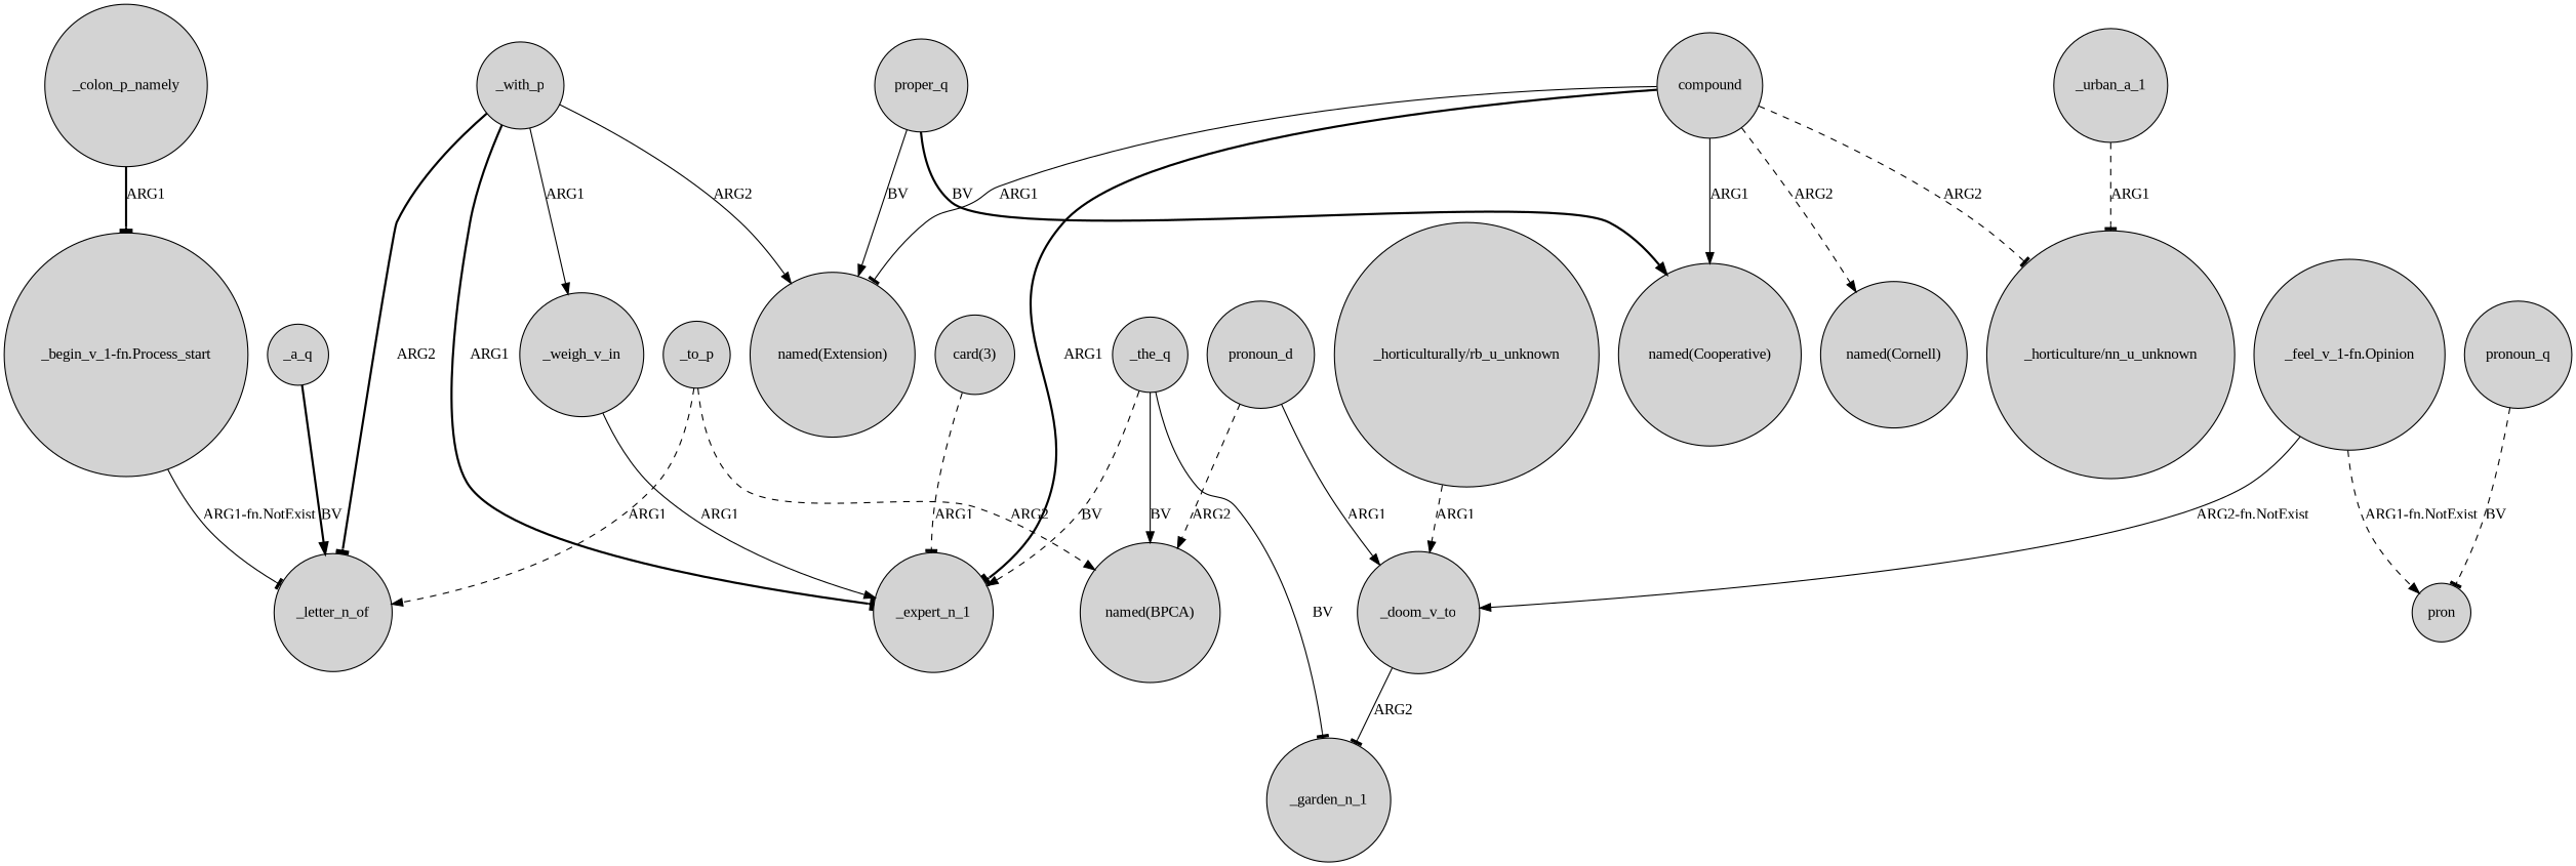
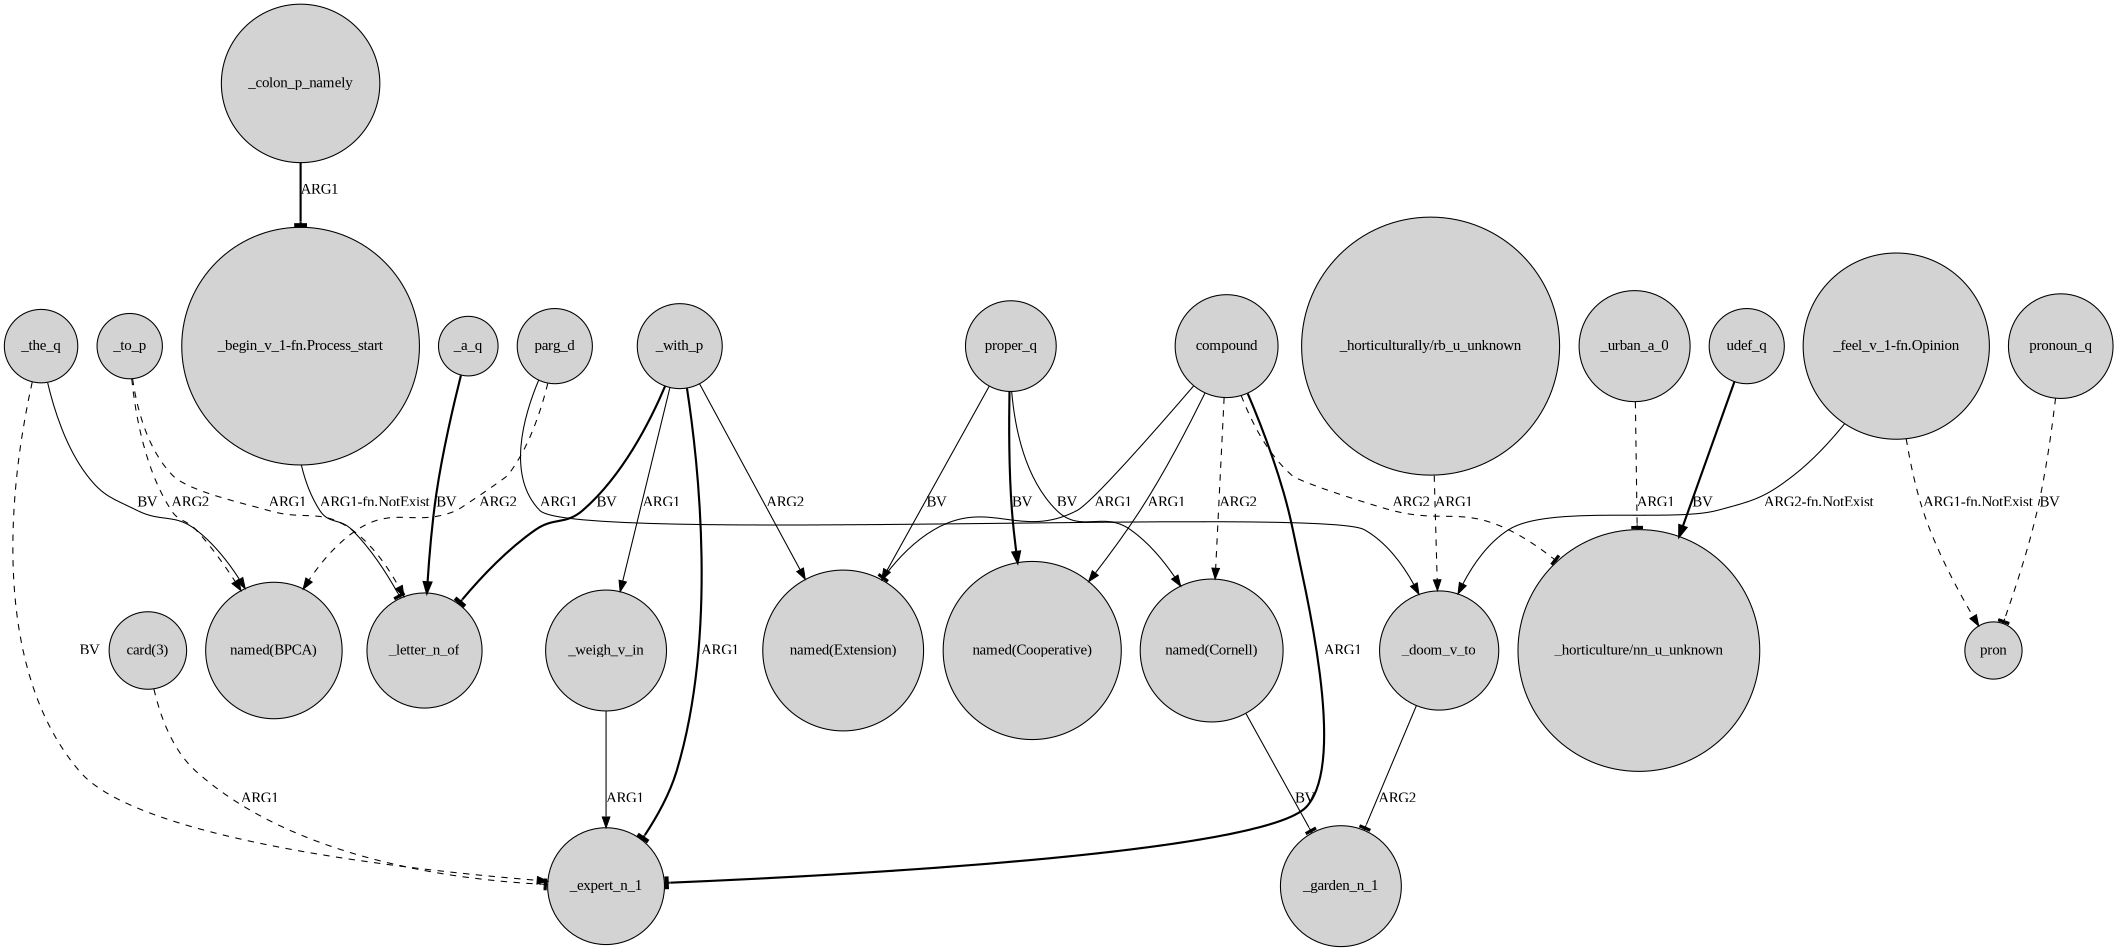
  digraph {
    fontname="Liberation Serif"
    node [fontname="Liberation Serif" shape=circle style=filled]
    edge [arrowhead=normal fontname="Liberation Serif" style=solid]
    _weigh_v_in
    _expert_n_1
-   parg_d [label=pronoun_d]
+   parg_d
    _doom_v_to
    "named(BPCA)"
    _garden_n_1
    _with_p
    _letter_n_of
    "named(Extension)"
    proper_q
    "named(Cooperative)"
    "named(Cornell)"
    "_feel_v_1-fn.Opinion"
    pron
    _colon_p_namely
    "_begin_v_1-fn.Process_start"
-   _urban_a_1
+   _urban_a_1 [label=_urban_a_0]
    "_horticulture/nn_u_unknown"
    "_horticulturally/rb_u_unknown"
    _to_p
    _the_q
+   udef_q
    pronoun_q
    compound
    "card(3)"
    _a_q
    _weigh_v_in -> _expert_n_1 [label=ARG1]
    parg_d -> _doom_v_to [label=ARG1]
    parg_d -> "named(BPCA)" [label=ARG2 style=dashed]
    _doom_v_to -> _garden_n_1 [arrowhead=tee label=ARG2]
    _with_p -> _weigh_v_in [label=ARG1]
    _with_p -> _expert_n_1 [arrowhead=tee label=ARG1 style=bold]
-   _with_p -> _letter_n_of [arrowhead=tee label=ARG2 style=bold]
+   _with_p -> _letter_n_of [arrowhead=tee label=BV style=bold]
    _with_p -> "named(Extension)" [label=ARG2]
    proper_q -> "named(Extension)" [label=BV]
    proper_q -> "named(Cooperative)" [label=BV style=bold]
+   proper_q -> "named(Cornell)" [label=BV]
    "_feel_v_1-fn.Opinion" -> _doom_v_to [label="ARG2-fn.NotExist"]
    "_feel_v_1-fn.Opinion" -> pron [label="ARG1-fn.NotExist" style=dashed]
    _colon_p_namely -> "_begin_v_1-fn.Process_start" [arrowhead=tee label=ARG1 style=bold]
    "_begin_v_1-fn.Process_start" -> _letter_n_of [arrowhead=tee label="ARG1-fn.NotExist"]
    _urban_a_1 -> "_horticulture/nn_u_unknown" [arrowhead=tee label=ARG1 style=dashed]
    "_horticulturally/rb_u_unknown" -> _doom_v_to [label=ARG1 style=dashed]
    _to_p -> "named(BPCA)" [label=ARG2 style=dashed]
    _to_p -> _letter_n_of [label=ARG1 style=dashed]
    _the_q -> _expert_n_1 [label=BV style=dashed]
    _the_q -> "named(BPCA)" [label=BV]
-   _the_q -> _garden_n_1 [arrowhead=tee label=BV]
+   "named(Cornell)" -> _garden_n_1 [arrowhead=tee label=BV]
+   udef_q -> "_horticulture/nn_u_unknown" [label=BV style=bold]
    pronoun_q -> pron [arrowhead=tee label=BV style=dashed]
    compound -> _expert_n_1 [arrowhead=tee label=ARG1 style=bold]
    compound -> "named(Extension)" [arrowhead=tee label=ARG1]
    compound -> "named(Cooperative)" [label=ARG1]
    compound -> "named(Cornell)" [label=ARG2 style=dashed]
    compound -> "_horticulture/nn_u_unknown" [arrowhead=tee label=ARG2 style=dashed]
    "card(3)" -> _expert_n_1 [arrowhead=tee label=ARG1 style=dashed]
    _a_q -> _letter_n_of [label=BV style=bold]
  }
